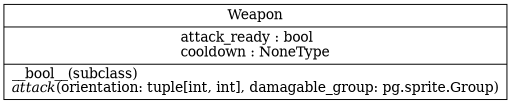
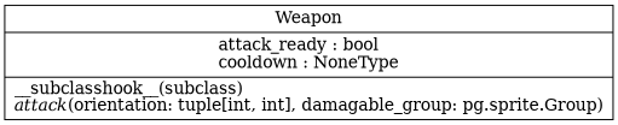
  digraph {
-   n1 [color=black fontcolor=black label=<{Weapon|attack_ready : bool<br ALIGN="LEFT"/>cooldown : NoneType<br ALIGN="LEFT"/>|__bool__(subclass)<br ALIGN="LEFT"/><I>attack</I>(orientation: tuple[int, int], damagable_group: pg.sprite.Group)<br ALIGN="LEFT"/>}> shape=record style=solid]
+   n1 [color=black fontcolor=black label=<{Weapon|attack_ready : bool<br ALIGN="LEFT"/>cooldown : NoneType<br ALIGN="LEFT"/>|__subclasshook__(subclass)<br ALIGN="LEFT"/><I>attack</I>(orientation: tuple[int, int], damagable_group: pg.sprite.Group)<br ALIGN="LEFT"/>}> shape=record style=solid]
  }
